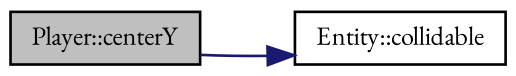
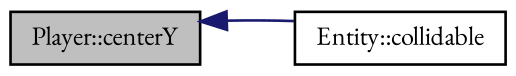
  digraph {
    rankdir=LR
    fontname="EB Garamond"
    node [color=black fontname="EB Garamond" fontsize=10 shape=record style=filled]
    n1 [fillcolor=grey75 fontcolor=black height=0.2 label="Player::centerY" width=0.4]
    n2 [fillcolor=white height=0.2 label="Entity::collidable" width=0.4]
-   n1 -> n2 [color=midnightblue fontname="EB Garamond" fontsize=10 labelfontname=Helvetica labelfontsize=10 style=solid]
+   n2 -> n1 [color=midnightblue fontname="EB Garamond" fontsize=10 labelfontname=Helvetica labelfontsize=10 style=solid]
  }
